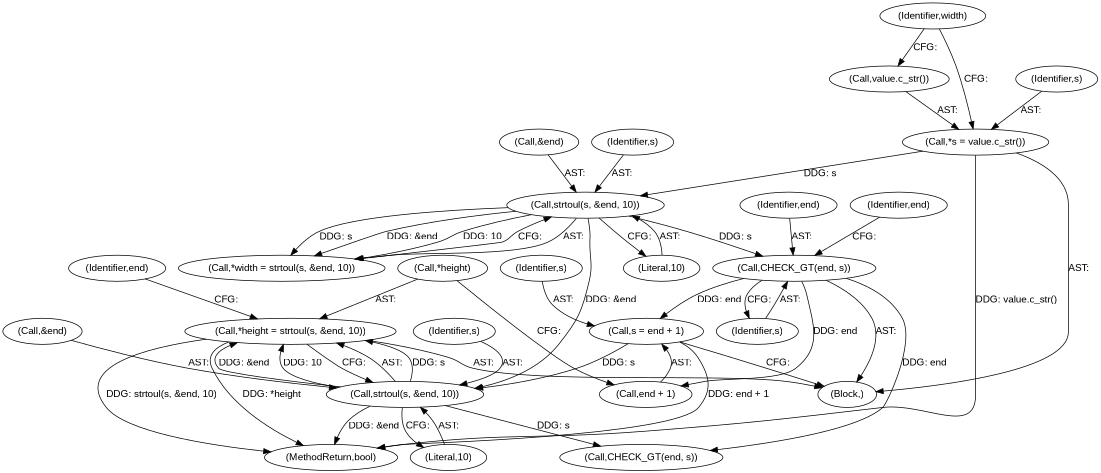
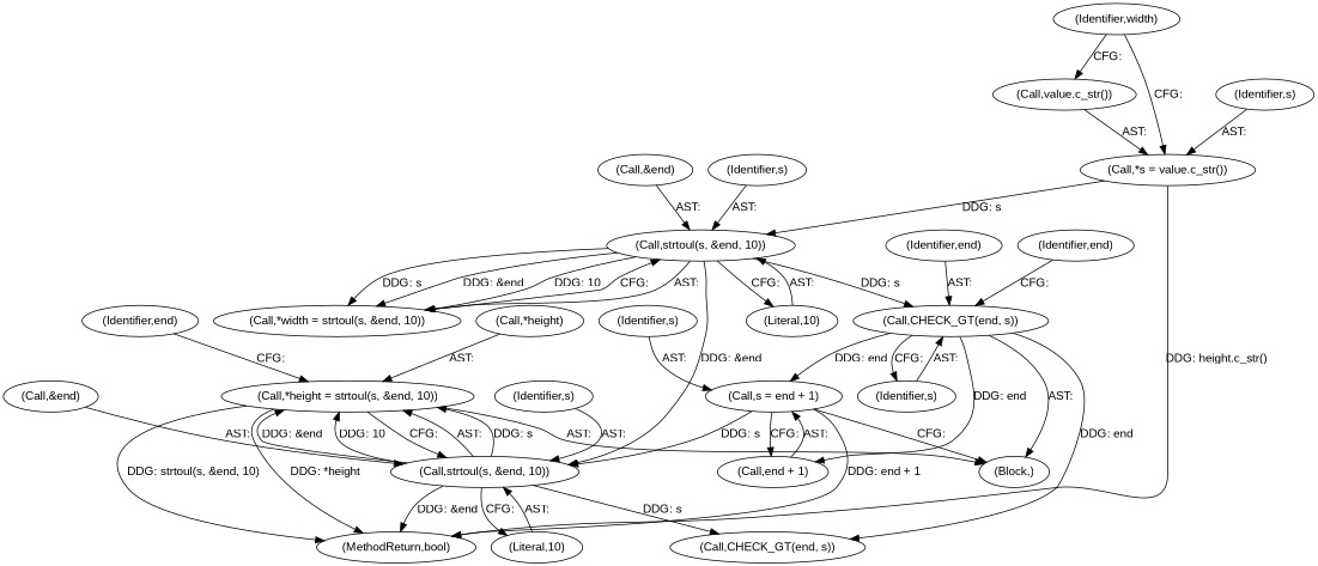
  digraph {
    fontname="Liberation Sans"
    node [fontname="Liberation Sans"]
    edge [fontname="Liberation Sans"]
    n1 [label="(Call,*height = strtoul(s, &end, 10))"]
    n2 [label="(Call,strtoul(s, &end, 10))"]
    n3 [label="(MethodReturn,bool)"]
    n4 [label="(Block,)"]
    n5 [label="(Call,CHECK_GT(end, s))"]
    n6 [label="(Literal,10)"]
    n7 [label="(Call,s = end + 1)"]
    n8 [label="(Call,end + 1)"]
    n9 [label="(Call,CHECK_GT(end, s))"]
    n10 [label="(Identifier,s)"]
    n11 [label="(Call,strtoul(s, &end, 10))"]
    n12 [label="(Literal,10)"]
    n13 [label="(Call,*width = strtoul(s, &end, 10))"]
    n14 [label="(Call,*s = value.c_str())"]
    n15 [label="(Call,value.c_str())"]
    n16 [label="(Identifier,width)"]
    n17 [label="(Call,&end)"]
    n18 [label="(Identifier,end)"]
    n19 [label="(Identifier,s)"]
    n20 [label="(Identifier,s)"]
    n21 [label="(Identifier,end)"]
    n22 [label="(Identifier,end)"]
    n23 [label="(Identifier,s)"]
    n24 [label="(Call,*height)"]
    n25 [label="(Call,&end)"]
    n26 [label="(Identifier,s)"]
    n1 -> n2 [label="CFG: "]
    n1 -> n3 [label="DDG: *height"]
    n1 -> n3 [label="DDG: strtoul(s, &end, 10)"]
    n1 -> n4 [label="AST: "]
    n2 -> n1 [label="AST: "]
    n2 -> n1 [label="DDG: s"]
    n2 -> n1 [label="DDG: &end"]
    n2 -> n1 [label="DDG: 10"]
    n2 -> n3 [label="DDG: &end"]
    n2 -> n5 [label="DDG: s"]
    n2 -> n6 [label="CFG: "]
    n6 -> n2 [label="AST: "]
    n7 -> n2 [label="DDG: s"]
    n7 -> n3 [label="DDG: end + 1"]
    n7 -> n4 [label="CFG: "]
-   n24 -> n8 [label="CFG: "]
+   n7 -> n8 [label="CFG: "]
    n8 -> n7 [label="AST: "]
    n9 -> n4 [label="AST: "]
    n9 -> n5 [label="DDG: end"]
    n9 -> n7 [label="DDG: end"]
    n9 -> n8 [label="DDG: end"]
    n9 -> n10 [label="CFG: "]
    n10 -> n9 [label="AST: "]
    n11 -> n2 [label="DDG: &end"]
    n11 -> n9 [label="DDG: s"]
    n11 -> n12 [label="CFG: "]
    n11 -> n13 [label="AST: "]
    n11 -> n13 [label="DDG: s"]
    n11 -> n13 [label="DDG: &end"]
    n11 -> n13 [label="DDG: 10"]
    n12 -> n11 [label="AST: "]
    n13 -> n11 [label="CFG: "]
-   n14 -> n3 [label="DDG: value.c_str()"]
-   n14 -> n4 [label="AST: "]
+   n14 -> n3 [label="DDG: height.c_str()"]
    n14 -> n11 [label="DDG: s"]
    n15 -> n14 [label="AST: "]
    n16 -> n14 [label="CFG: "]
    n16 -> n15 [label="CFG: "]
    n17 -> n2 [label="AST: "]
    n18 -> n9 [label="CFG: "]
    n19 -> n7 [label="AST: "]
    n20 -> n14 [label="AST: "]
    n21 -> n9 [label="AST: "]
    n22 -> n1 [label="CFG: "]
    n23 -> n2 [label="AST: "]
    n24 -> n1 [label="AST: "]
    n25 -> n11 [label="AST: "]
    n26 -> n11 [label="AST: "]
  }
